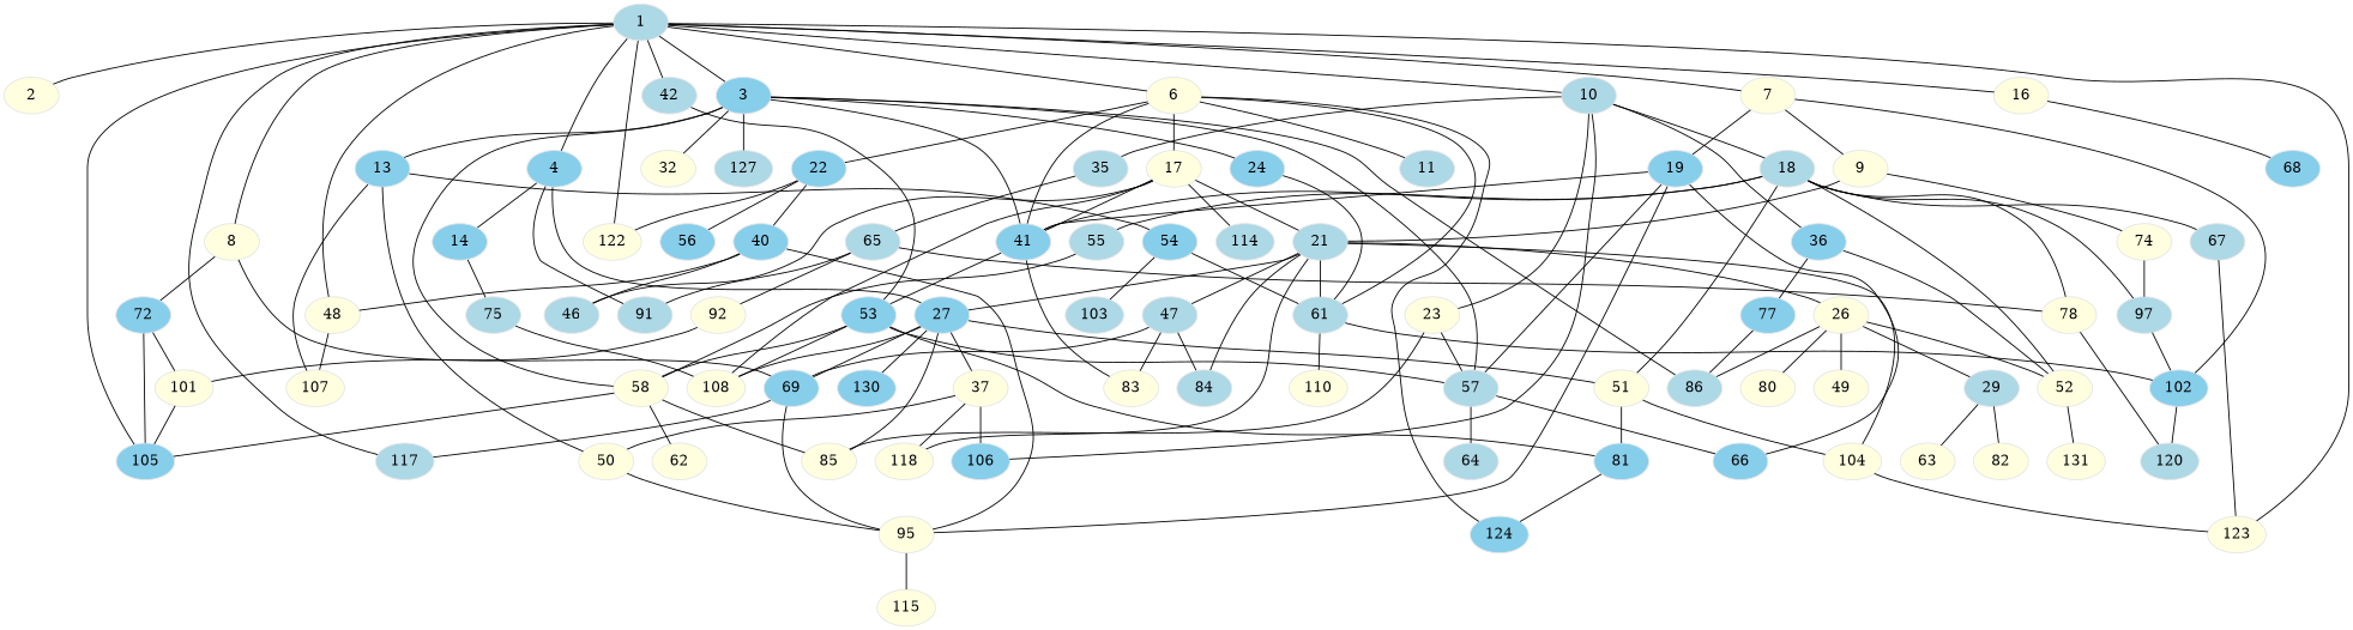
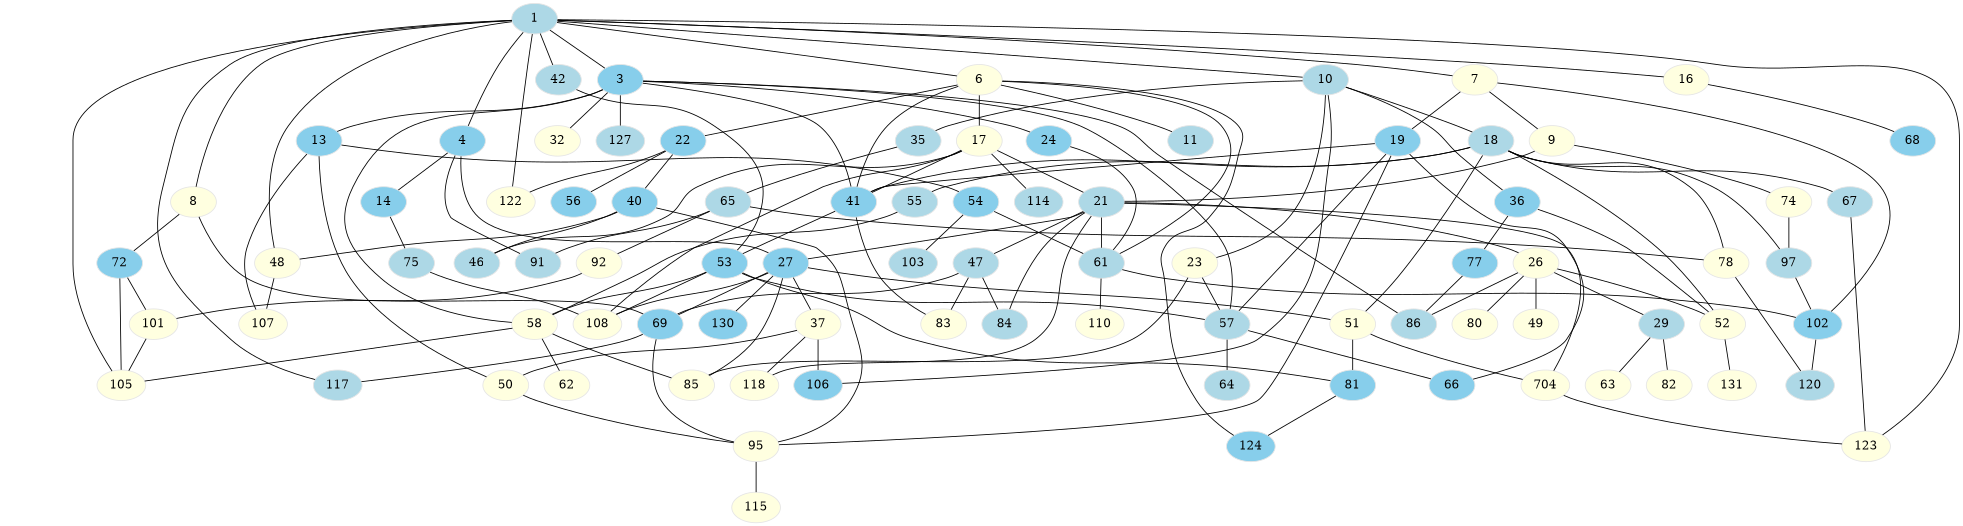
  graph {
    node [color=gray90 fillcolor=lightyellow style=filled]
    1 [fillcolor=lightblue super="+3"]
-   2 [super="+43"]
    4 [fillcolor=skyblue super="+111"]
    n4 [fillcolor=skyblue label=3 super="+12"]
    6
    7
    8 [super="+31"]
    10 [fillcolor=lightblue super="+15"]
    16
    42 [fillcolor=lightblue]
    48 [super="+96"]
-   105 [fillcolor=skyblue super="+132"]
+   105 [super="+132"]
    117 [fillcolor=lightblue]
    122 [super="+129"]
    123
    14 [fillcolor=skyblue super="+94"]
    27 [fillcolor=skyblue super="+30"]
    91 [fillcolor=lightblue]
    13 [fillcolor=skyblue super="+39"]
    24 [fillcolor=skyblue]
    32
    41 [fillcolor=skyblue super="+45"]
    57 [fillcolor=lightblue super="+60"]
    58 [super="+98"]
    86 [fillcolor=lightblue super="+121"]
    127 [fillcolor=lightblue]
    11 [fillcolor=lightblue]
    17 [super="+20"]
    22 [fillcolor=skyblue super="+34"]
    61 [fillcolor=lightblue super="+71"]
    124 [fillcolor=skyblue]
    9 [super="+25"]
    19 [fillcolor=skyblue super="+38"]
    102 [fillcolor=skyblue super="+126"]
    69 [fillcolor=skyblue super="+100"]
    72 [fillcolor=skyblue]
    18 [fillcolor=lightblue super="+28"]
    23 [super="+112"]
    35 [fillcolor=lightblue]
    36 [fillcolor=skyblue]
    106 [fillcolor=skyblue]
    68 [fillcolor=skyblue]
    53 [fillcolor=skyblue super="+70"]
    107
    75 [fillcolor=lightblue]
    108 [super="+113"]
    51
    85 [super="+128"]
    37 [super="+109"]
    130 [fillcolor=skyblue]
    50
    54 [fillcolor=skyblue]
    83 [super="+93"]
    66 [fillcolor=skyblue super="+99"]
    64 [fillcolor=lightblue]
    62
    21 [fillcolor=lightblue super="+79"]
    46 [fillcolor=lightblue super="+73"]
    114 [fillcolor=lightblue]
    40 [fillcolor=skyblue super="+59"]
    56 [fillcolor=skyblue]
    110
    74
    95 [super="+125"]
    120 [fillcolor=lightblue]
    101 [super="+116"]
    26 [super="+33"]
    47 [fillcolor=lightblue super="+88"]
    84 [fillcolor=lightblue]
-   104
+   104 [label=704]
    118
    97 [fillcolor=lightblue]
    52 [super="+119"]
    55 [fillcolor=lightblue]
    67 [fillcolor=lightblue]
    78 [super="+89"]
    65 [fillcolor=lightblue super="+90"]
    77 [fillcolor=skyblue super="+87"]
    103 [fillcolor=lightblue]
    81 [fillcolor=skyblue]
    131
    115
    29 [fillcolor=lightblue]
    49
    80
    63
    82
    92
-   1 -- 2
    1 -- 4
    1 -- n4
    1 -- 6
    1 -- 7
    1 -- 8
    1 -- 10
    1 -- 16
    1 -- 42
    1 -- 48
    1 -- 105
    1 -- 117
    1 -- 122
    1 -- 123
    4 -- 14
    4 -- 27 [weight=2]
    4 -- 91
    n4 -- 13
    n4 -- 24
    n4 -- 32
    n4 -- 41
    n4 -- 57
    n4 -- 58
    n4 -- 86
    n4 -- 127
    6 -- 41
    6 -- 11
    6 -- 17
    6 -- 22
    6 -- 61
    6 -- 124
    7 -- 9
    7 -- 19
    7 -- 102
    8 -- 69
    8 -- 72
    10 -- 18
    10 -- 23
    10 -- 35
    10 -- 36
    10 -- 106
    16 -- 68
    42 -- 53
    48 -- 107
    14 -- 75
    27 -- 69
    27 -- 108
    27 -- 51
    27 -- 85
    27 -- 37
    27 -- 130
    13 -- 107
    13 -- 50
    13 -- 54
    24 -- 61
    41 -- 53
    41 -- 83
    57 -- 66
    57 -- 64
    58 -- 105
    58 -- 85 [weight=2]
    58 -- 62
    17 -- 41
    17 -- 108
    17 -- 21
    17 -- 46
    17 -- 114
    22 -- 122
    22 -- 40
    22 -- 56
    61 -- 102
    61 -- 110
    9 -- 21
    9 -- 74
    19 -- 41
    19 -- 57
    19 -- 66
    19 -- 95
    102 -- 120
    69 -- 117
    69 -- 95
    72 -- 105
    72 -- 101
    18 -- 41
    18 -- 51
    18 -- 97
    18 -- 52
    18 -- 55
    18 -- 67
    18 -- 78
    23 -- 57
    23 -- 85
    35 -- 65
    36 -- 52
    36 -- 77
    53 -- 57
    53 -- 58
    53 -- 108
    53 -- 81
    75 -- 108
    51 -- 104
    51 -- 81
    37 -- 106
    37 -- 50
    37 -- 118
    50 -- 95
    54 -- 61
    54 -- 103
    21 -- 27
    21 -- 61
    21 -- 26
    21 -- 47
    21 -- 84
    21 -- 104
    21 -- 118
    40 -- 48
    40 -- 46
    40 -- 95
    74 -- 97
    95 -- 115
    101 -- 105
    26 -- 86
    26 -- 52
    26 -- 29
    26 -- 49
    26 -- 80
    47 -- 69
    47 -- 83
    47 -- 84
    104 -- 123
    97 -- 102
    52 -- 131
    55 -- 58
    67 -- 123
    78 -- 120
    65 -- 91
    65 -- 78
    65 -- 92
    77 -- 86
    81 -- 124
    29 -- 63
    29 -- 82
    92 -- 101
  }
